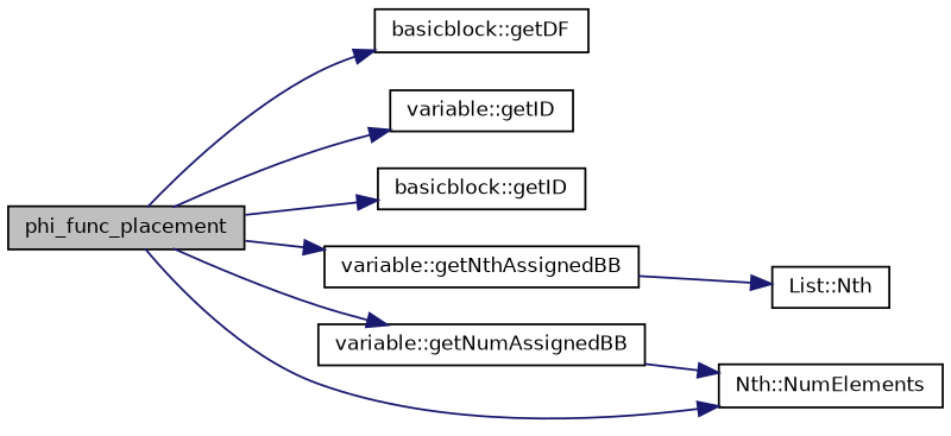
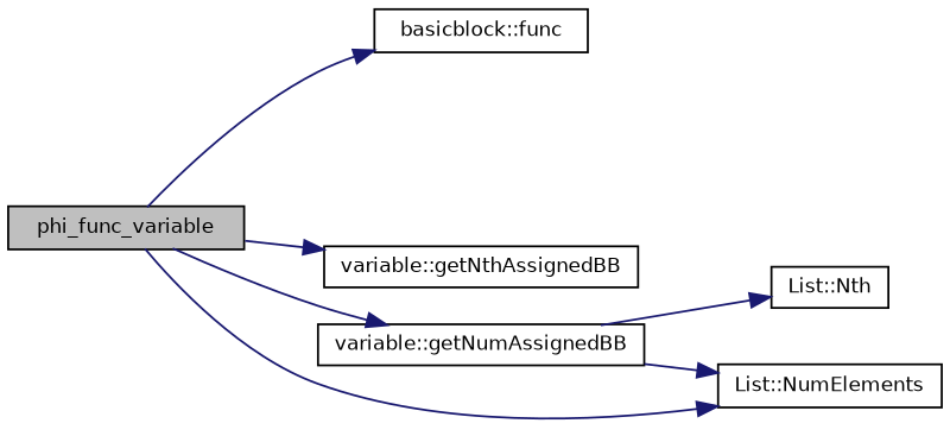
  digraph {
    rankdir=LR
    node [color=black fillcolor=white fontname=Helvetica fontsize=10 shape=record style=filled]
    edge [color=midnightblue fontname=Helvetica fontsize=10 labelfontname=Helvetica labelfontsize=10 style=solid]
-   n1 [fillcolor=grey75 fontcolor=black height=0.2 label=phi_func_placement width=0.4]
-   n2 [height=0.2 label="basicblock::getDF" width=0.4]
-   n3 [height=0.2 label="variable::getID" width=0.4]
-   n4 [height=0.2 label="basicblock::getID" width=0.4]
+   n1 [fillcolor=grey75 fontcolor=black height=0.2 label=phi_func_variable width=0.4]
+   n2 [height=0.2 label="basicblock::func" width=0.4]
    n5 [height=0.2 label="variable::getNthAssignedBB" width=0.4]
    n6 [height=0.2 label="variable::getNumAssignedBB" width=0.4]
-   n7 [height=0.2 label="Nth::NumElements" width=0.4]
+   n7 [height=0.2 label="List::NumElements" width=0.4]
    n8 [height=0.2 label="List::Nth" width=0.4]
    n1 -> n2
-   n1 -> n3
-   n1 -> n4
    n1 -> n5
    n1 -> n6
    n1 -> n7
-   n5 -> n8
+   n6 -> n8
    n6 -> n7
  }
